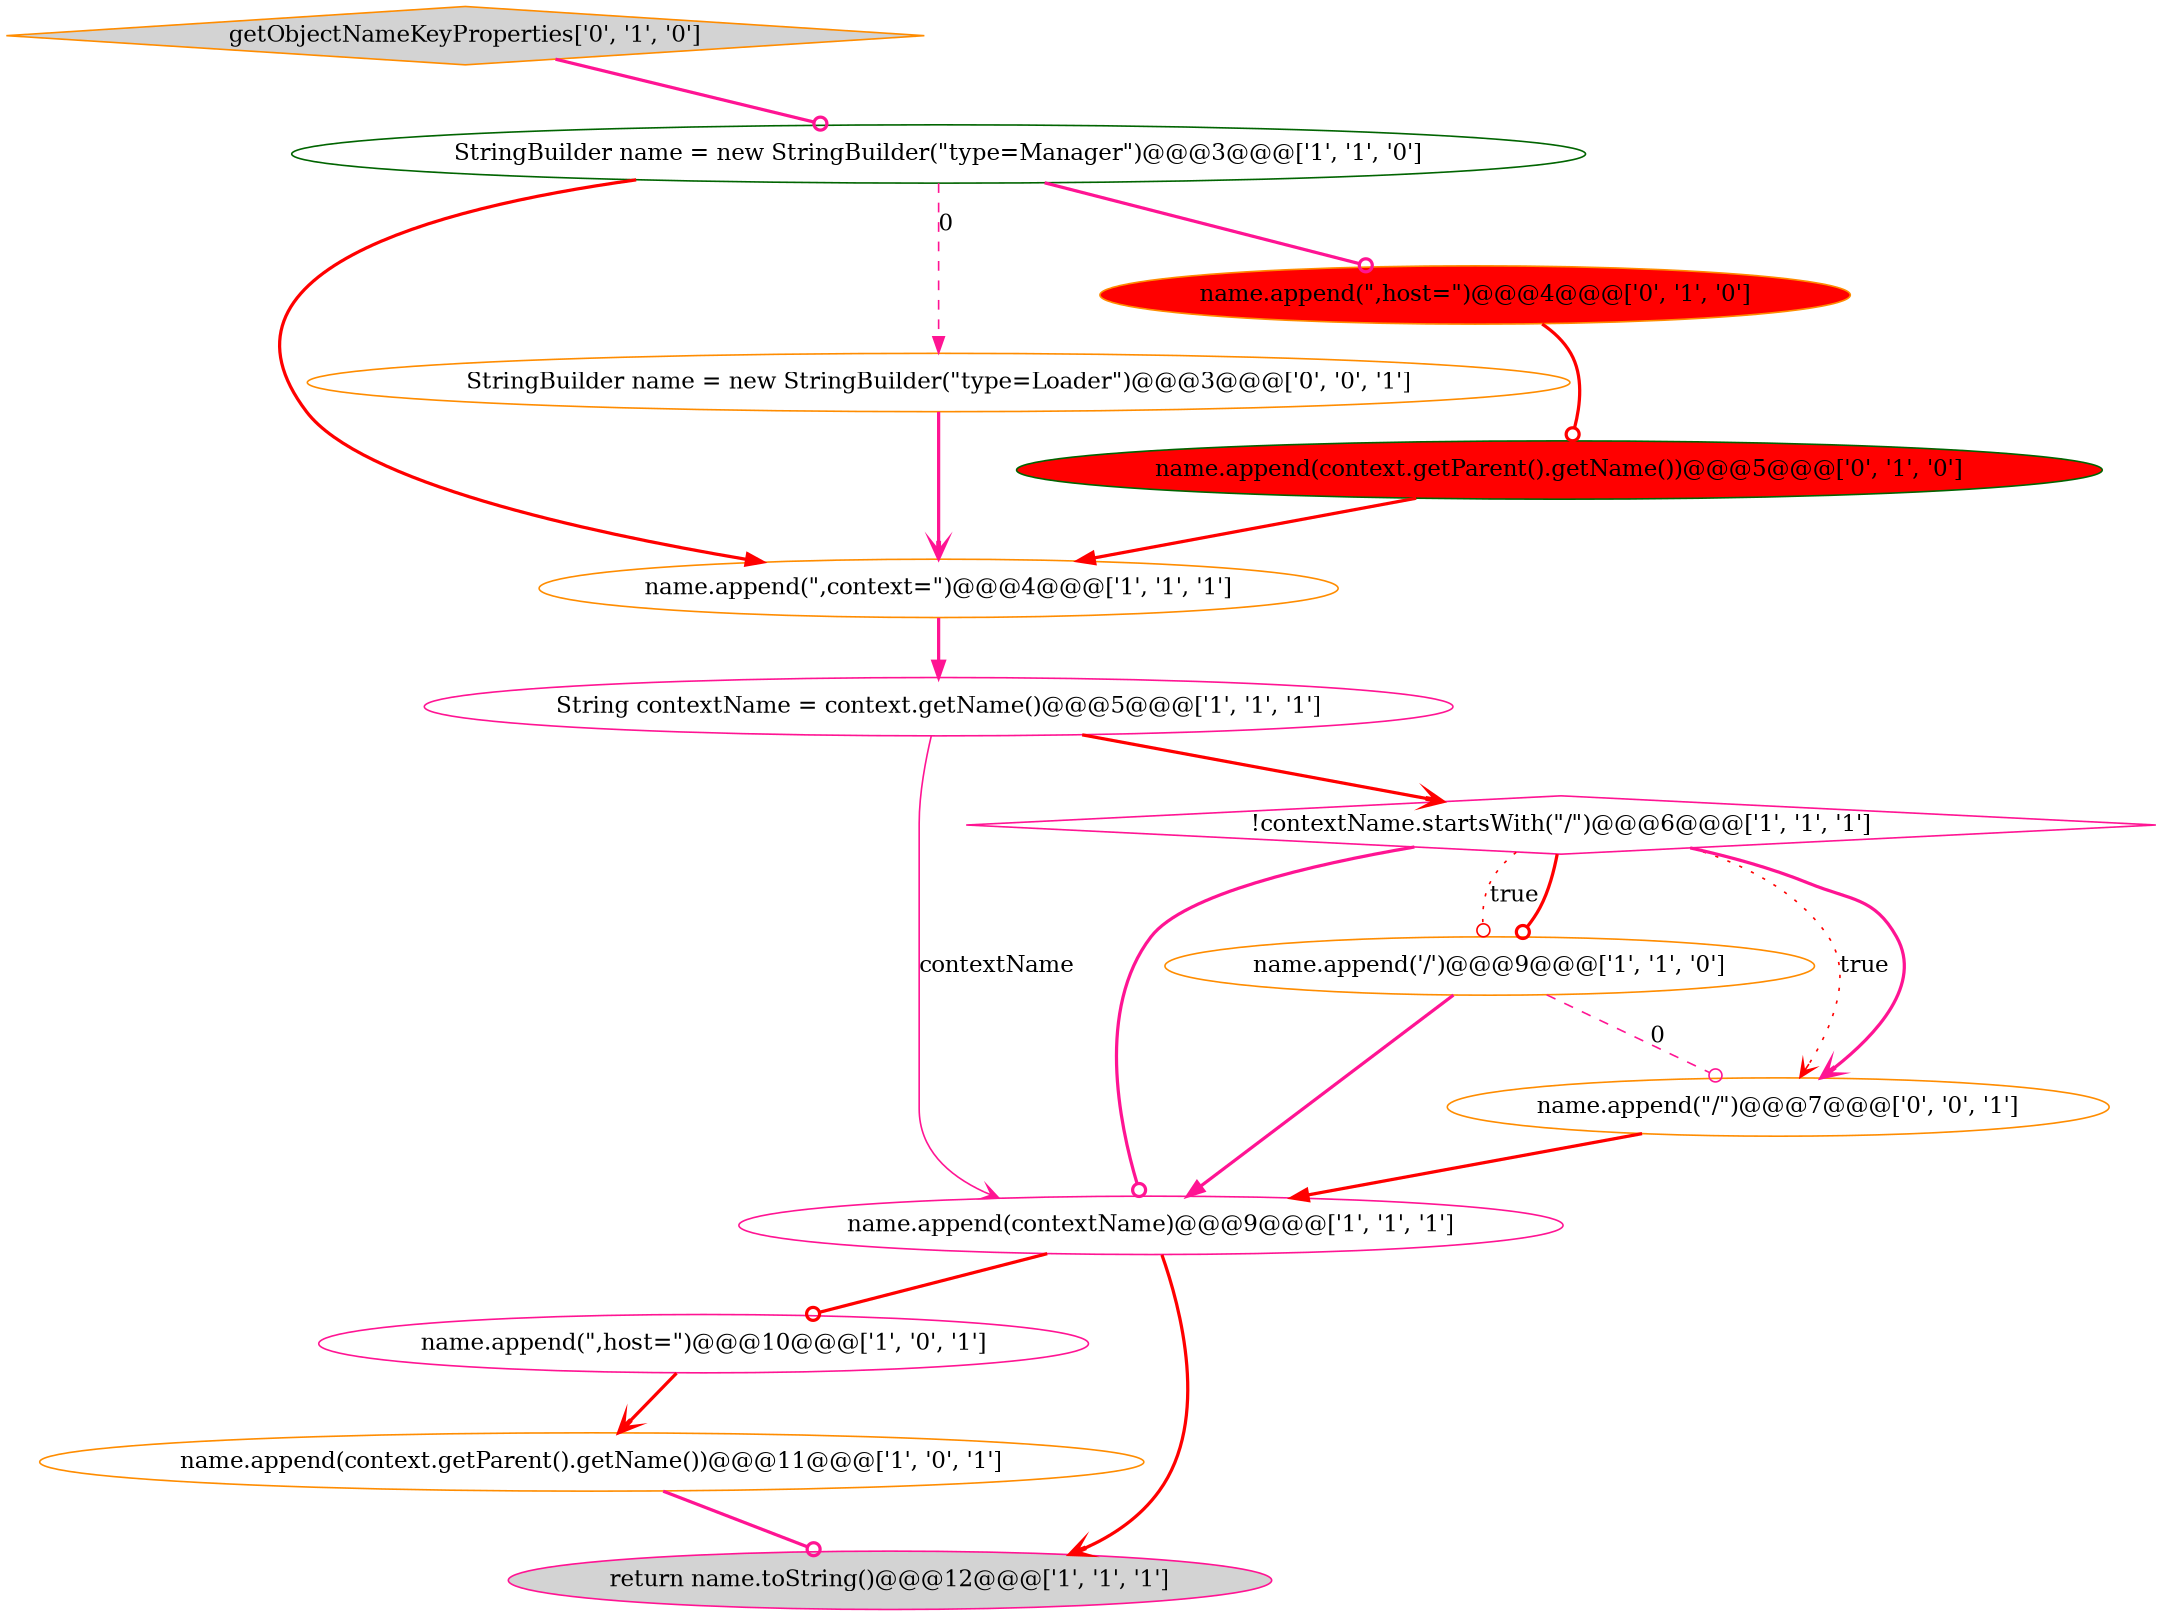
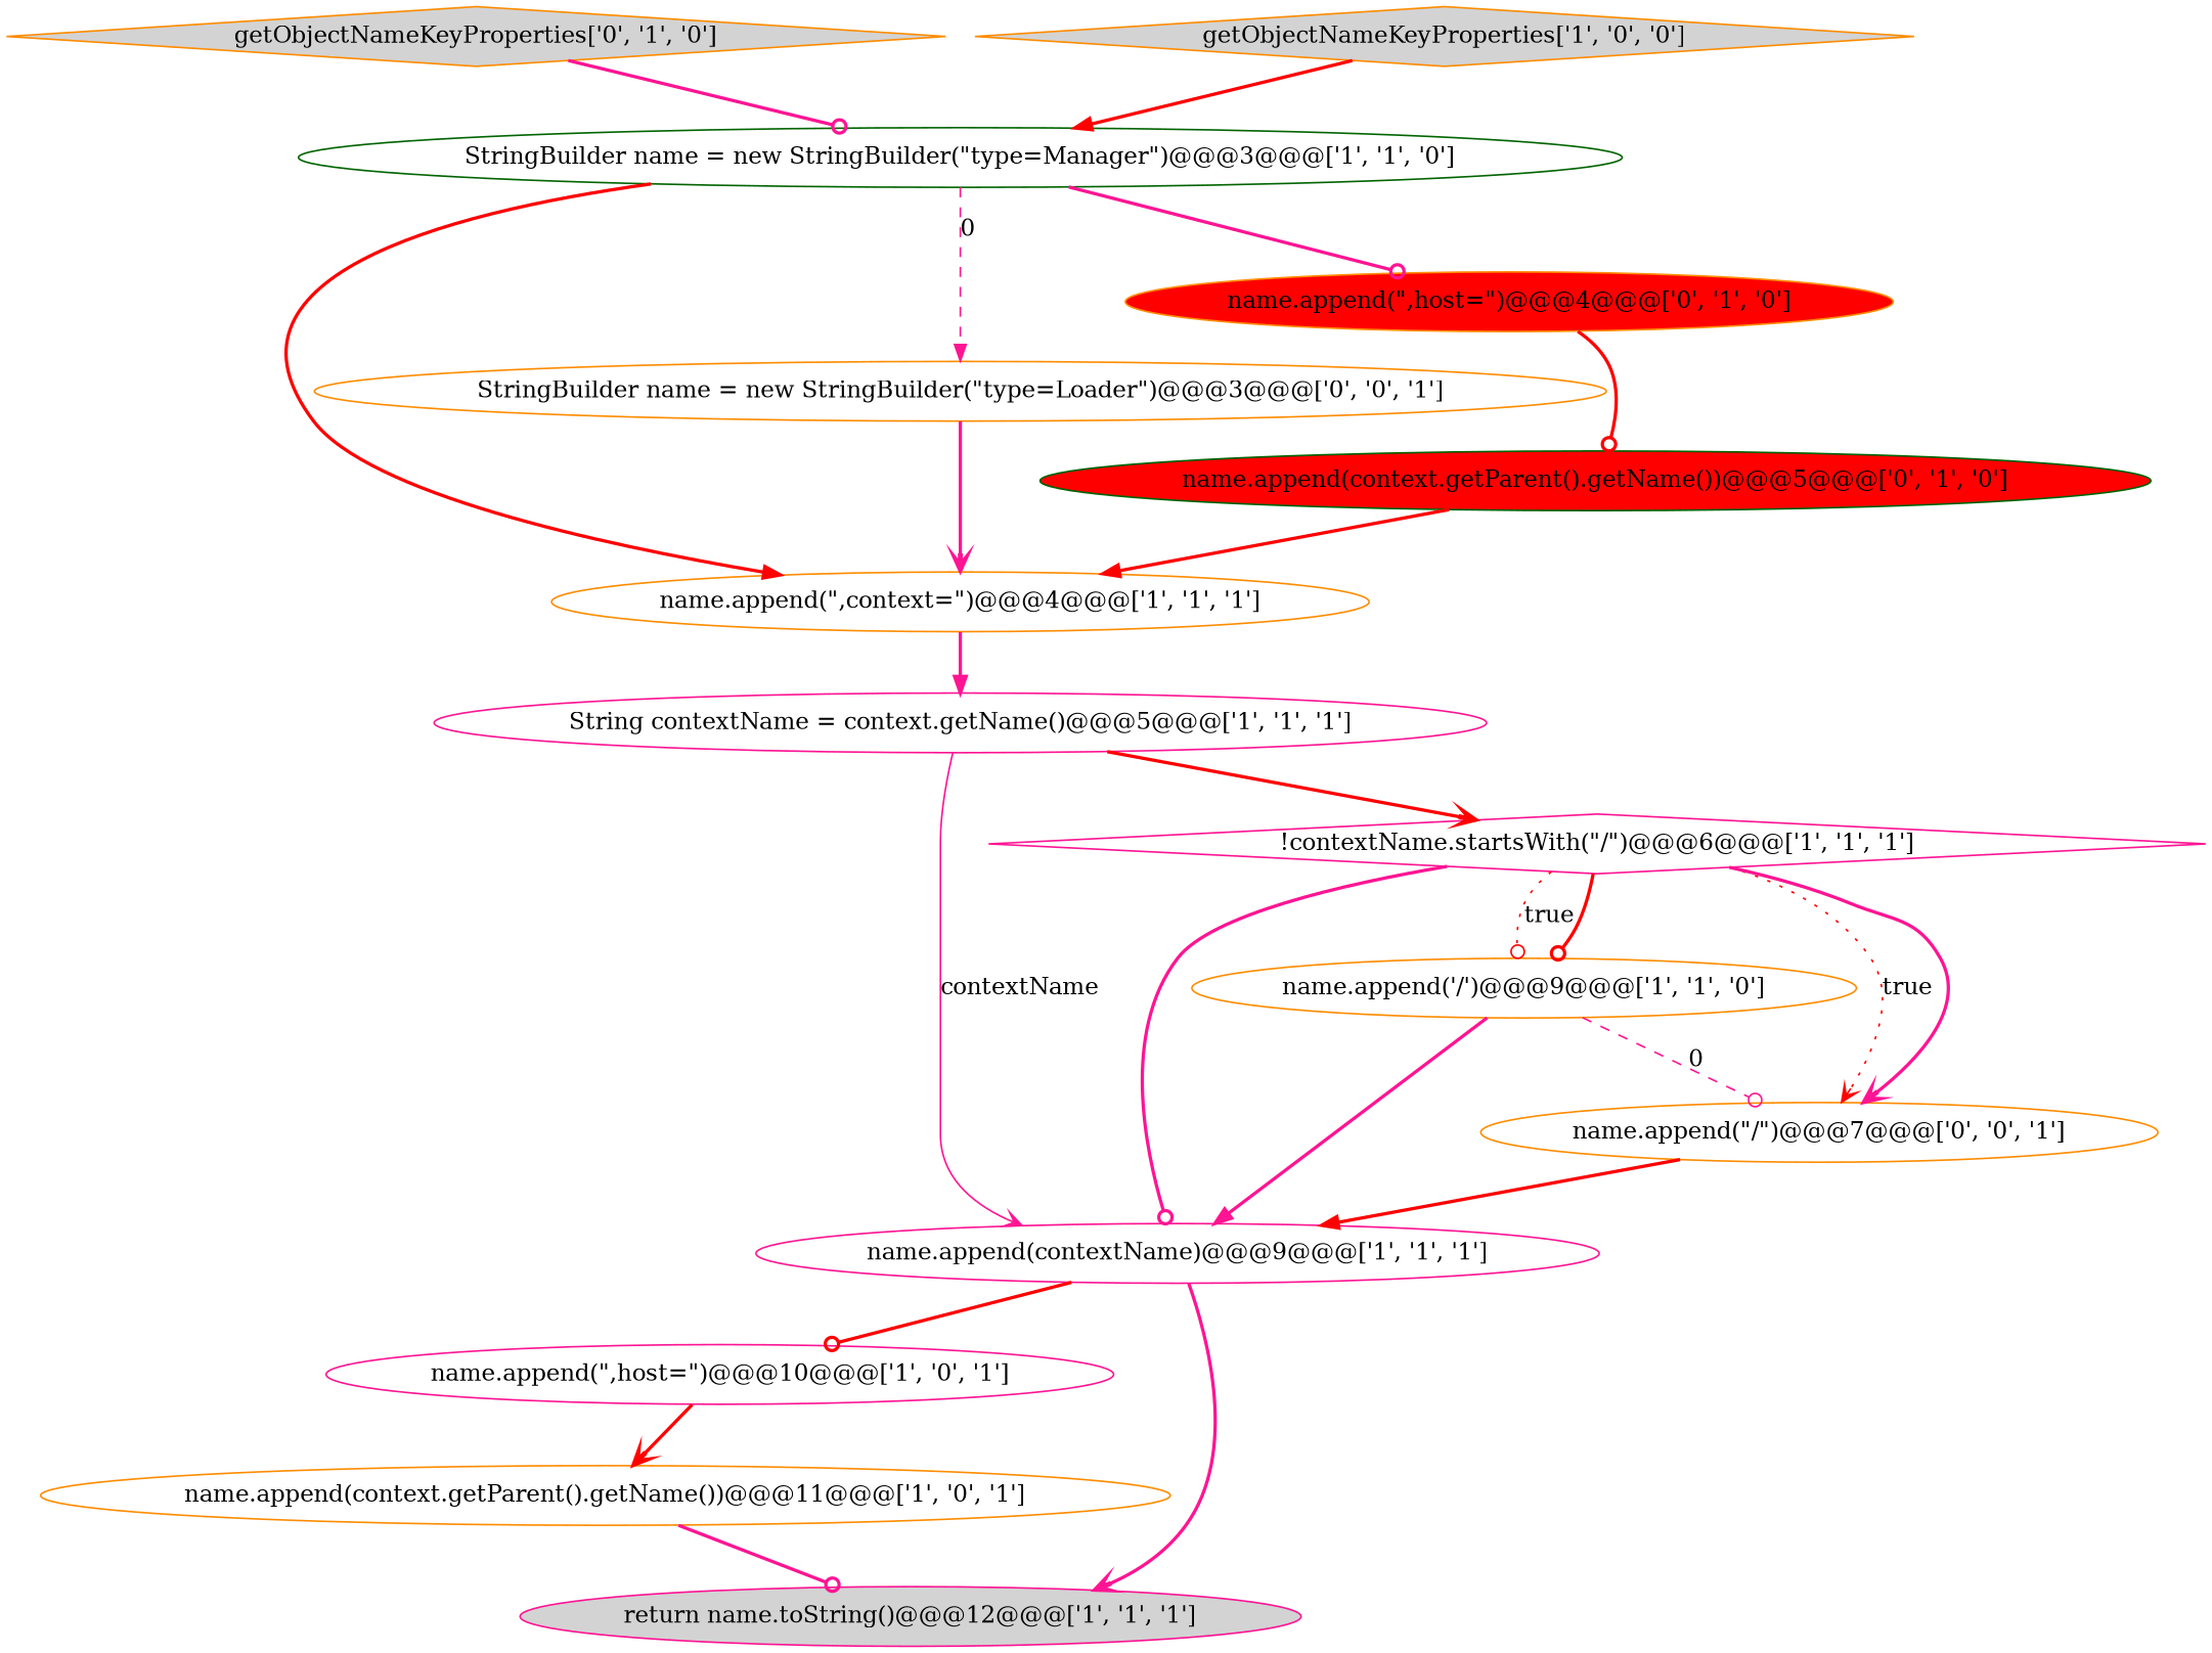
  digraph {
    node [color=darkorange fillcolor=white shape=ellipse style=filled]
    edge [arrowhead=odot color=red style=bold]
    n1 [label="name.append('/')@@@9@@@['1', '1', '0']"]
    n2 [color=deeppink label="name.append(contextName)@@@9@@@['1', '1', '1']"]
    n3 [label="name.append(\"/\")@@@7@@@['0', '0', '1']"]
    n4 [color=deeppink label="name.append(\",host=\")@@@10@@@['1', '0', '1']"]
    n5 [color=deeppink fillcolor=lightgray label="return name.toString()@@@12@@@['1', '1', '1']"]
    n6 [label="name.append(context.getParent().getName())@@@11@@@['1', '0', '1']"]
    n7 [label="name.append(\",context=\")@@@4@@@['1', '1', '1']"]
    n8 [color=deeppink label="String contextName = context.getName()@@@5@@@['1', '1', '1']"]
    n9 [color=deeppink label="!contextName.startsWith(\"/\")@@@6@@@['1', '1', '1']" shape=diamond]
    n10 [color=darkgreen label="StringBuilder name = new StringBuilder(\"type=Manager\")@@@3@@@['1', '1', '0']"]
    n11 [label="StringBuilder name = new StringBuilder(\"type=Loader\")@@@3@@@['0', '0', '1']"]
    n12 [fillcolor=red label="name.append(\",host=\")@@@4@@@['0', '1', '0']"]
    n13 [color=darkgreen fillcolor=red label="name.append(context.getParent().getName())@@@5@@@['0', '1', '0']"]
    n14 [fillcolor=lightgray label="getObjectNameKeyProperties['0', '1', '0']" shape=diamond]
+   n15 [fillcolor=lightgray label="getObjectNameKeyProperties['1', '0', '0']" shape=diamond]
    n1 -> n2 [arrowhead=normal color=deeppink]
    n1 -> n3 [color=deeppink label=0 style=dashed]
    n2 -> n4
-   n2 -> n5 [arrowhead=vee]
+   n2 -> n5 [arrowhead=vee color=deeppink]
    n3 -> n2 [arrowhead=normal]
    n4 -> n6 [arrowhead=vee]
    n6 -> n5 [color=deeppink]
    n7 -> n8 [arrowhead=normal color=deeppink]
    n8 -> n2 [arrowhead=vee color=deeppink label=contextName style=solid]
    n8 -> n9 [arrowhead=vee]
    n9 -> n1 [label=true style=dotted]
    n9 -> n1
    n9 -> n2 [color=deeppink]
    n9 -> n3 [arrowhead=vee label=true style=dotted]
    n9 -> n3 [arrowhead=vee color=deeppink]
    n10 -> n7 [arrowhead=normal]
    n10 -> n11 [arrowhead=normal color=deeppink label=0 style=dashed]
    n10 -> n12 [color=deeppink]
    n11 -> n7 [arrowhead=vee color=deeppink]
    n12 -> n13
    n13 -> n7 [arrowhead=normal]
    n14 -> n10 [color=deeppink]
+   n15 -> n10 [arrowhead=normal]
  }
